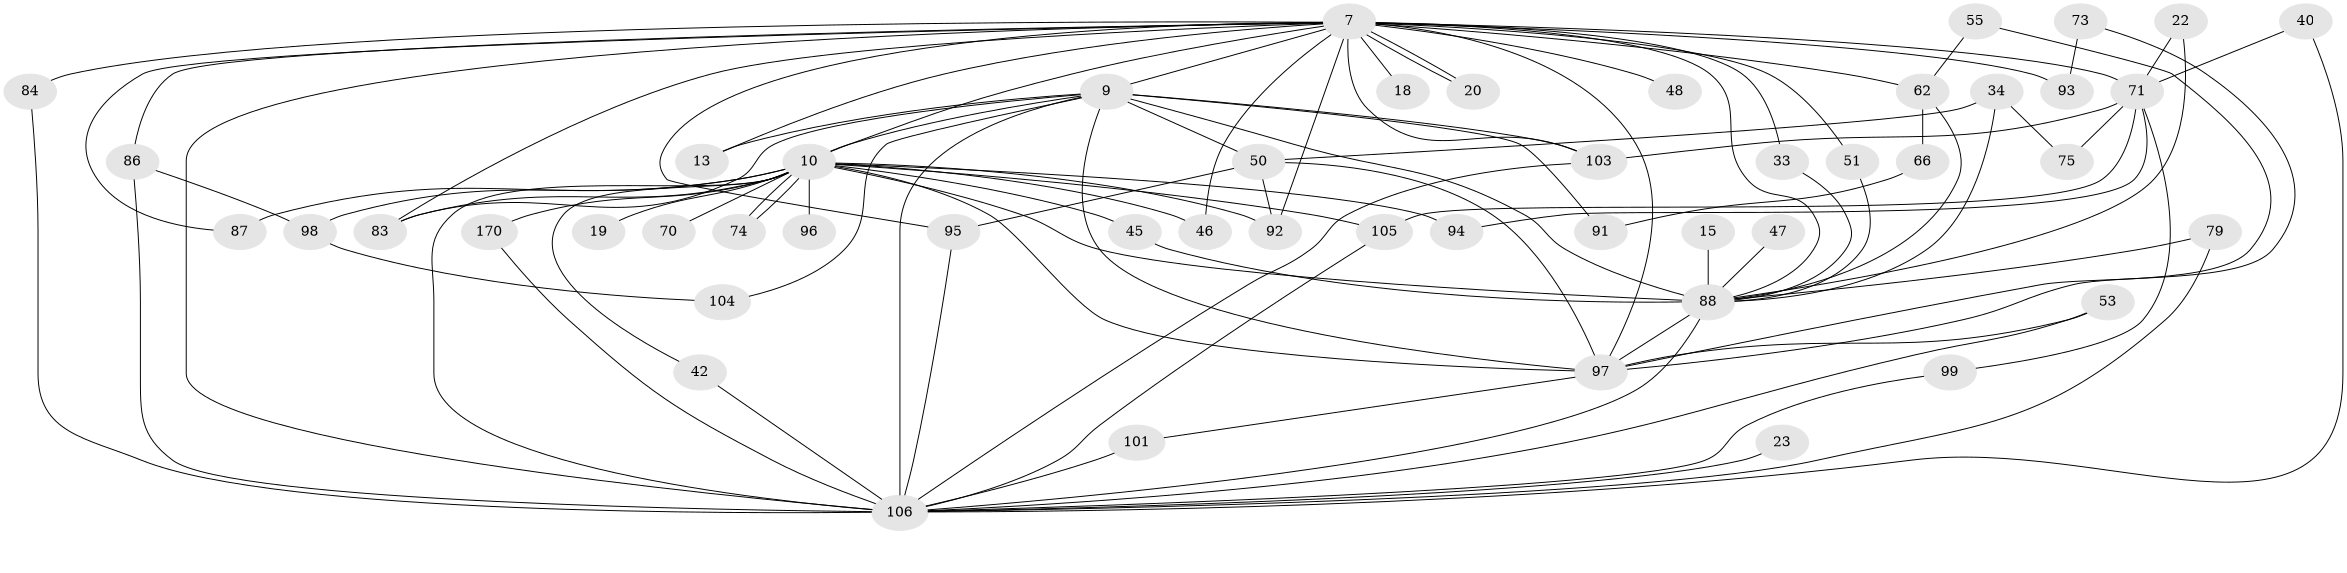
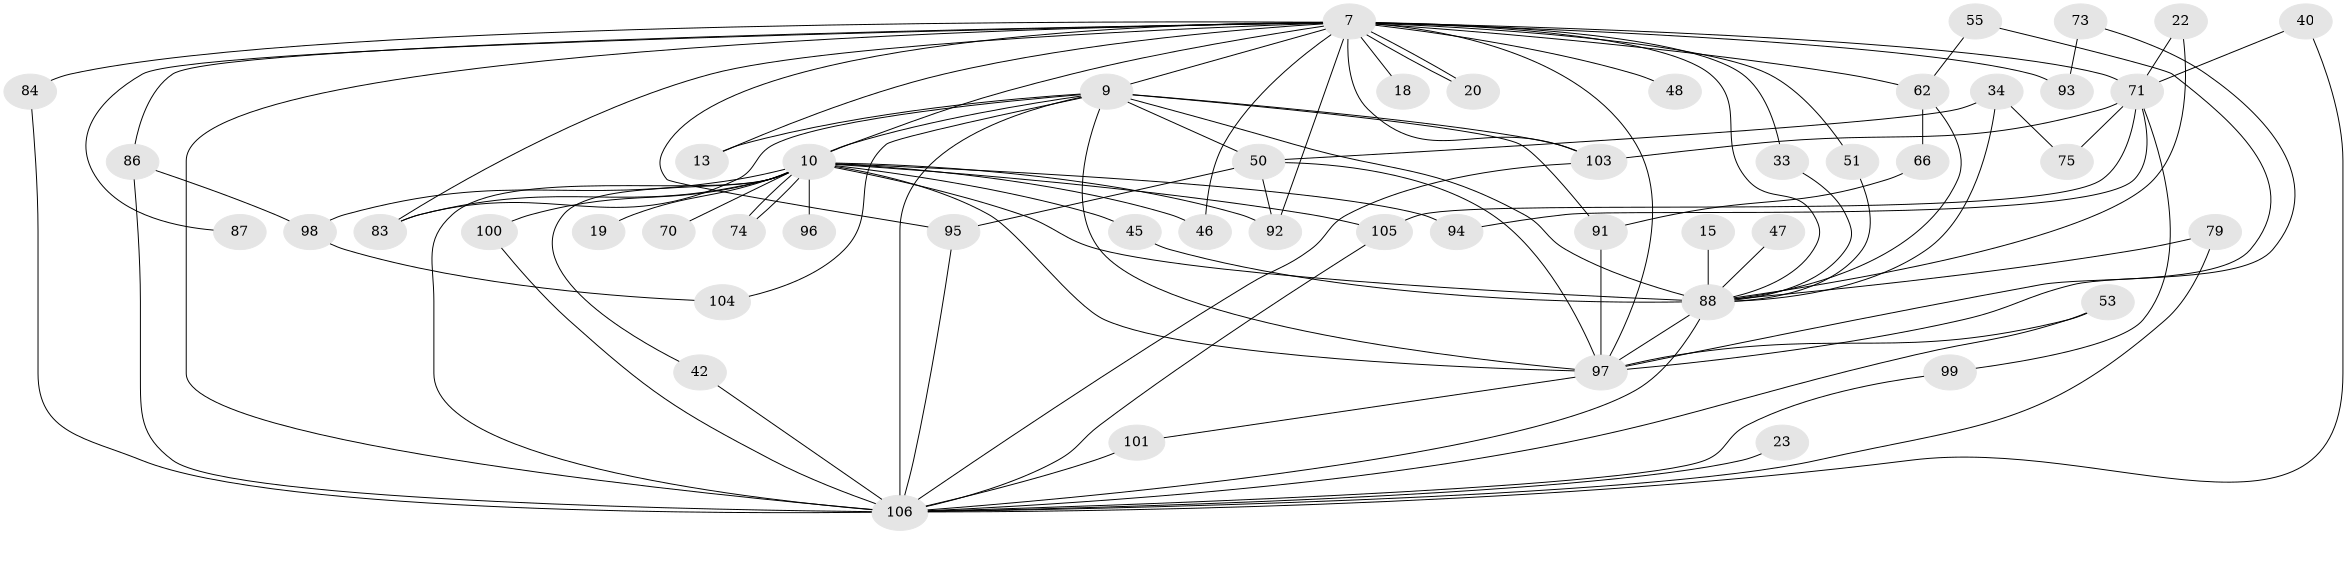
  graph {
    node [color=gray90 style=filled]
    7 [super="+4"]
    9 [super="+1"]
    10 [super="+3"]
    13
    18
    20
    33
    46
    48
    51
    62 [super="+32"]
    71 [super="+59+17"]
    83 [super="+24"]
    84 [super="+82"]
    86 [super="+60"]
    87
    88 [super="+50+6"]
    92 [super="+90"]
    93 [super="+21"]
    95 [super="+76"]
    97 [super="+30+39+29+64"]
    103 [super="+67+69+78+72"]
    106 [super="+102+27"]
    n24 [label=50 super="+63+35"]
    91 [super="+89+25+77"]
    104
    19
    42
    45
    70
    74
    94 [super="+65"]
    96
    98 [super="+44"]
-   100 [super="+81" label=170]
+   100 [super="+81"]
    105 [super="+56"]
    66
    75
    99
    101 [super="+85"]
    15
    22
    23
    34
    40
    47
    53
    55
    73
    79
    7 -- 9 [weight=4]
    7 -- 10 [weight=4]
    7 -- 13
    7 -- 18
    7 -- 20
    7 -- 20
    7 -- 33
    7 -- 46
    7 -- 48 [weight=2]
    7 -- 51
    7 -- 62 [weight=2]
    7 -- 71 [weight=3]
    7 -- 83
    7 -- 84 [weight=2]
    7 -- 86
    7 -- 87
    7 -- 88 [weight=4]
    7 -- 92
    7 -- 93 [weight=2]
    7 -- 95 [weight=2]
    7 -- 97 [weight=5]
    7 -- 103 [weight=3]
    7 -- 106 [weight=6]
    9 -- 10 [weight=4]
    9 -- 13
    9 -- 83
    9 -- 88 [weight=5]
    9 -- 97 [weight=2]
    9 -- 103 [weight=2]
    9 -- 106 [weight=7]
    9 -- n24 [weight=2]
    9 -- 91 [weight=3]
    9 -- 104
    10 -- 46
    10 -- 83
-   10 -- 87
    10 -- 88 [weight=5]
    10 -- 92
    10 -- 97 [weight=5]
    10 -- 106 [weight=7]
    10 -- 19
    10 -- 42
    10 -- 45
    10 -- 70 [weight=2]
    10 -- 74
    10 -- 74
    10 -- 94
    10 -- 96
    10 -- 98 [weight=3]
    10 -- 100 [weight=2]
    10 -- 105
    33 -- 88
    51 -- 88
    62 -- 88
    62 -- 66
    71 -- 103
    71 -- 94 [weight=2]
    71 -- 105
    71 -- 75
    71 -- 99
    84 -- 106
    86 -- 106
    86 -- 98
    88 -- 97 [weight=2]
    88 -- 106 [weight=4]
    95 -- 106
    97 -- 101
    103 -- 106 [weight=2]
    n24 -- 92
    n24 -- 95
    n24 -- 97
+   91 -- 97 [weight=2]
    42 -- 106
    45 -- 88
    98 -- 104
    100 -- 106
    105 -- 106
    66 -- 91
    99 -- 106
    101 -- 106 [weight=2]
    15 -- 88 [weight=2]
    22 -- 71
    22 -- 88
    23 -- 106 [weight=2]
    34 -- 88 [weight=2]
    34 -- n24
    34 -- 75
    40 -- 71
    40 -- 106
    47 -- 88
    53 -- 97
    53 -- 106
    55 -- 62
    55 -- 97
    73 -- 93
    73 -- 97
    79 -- 88
    79 -- 106
  }
